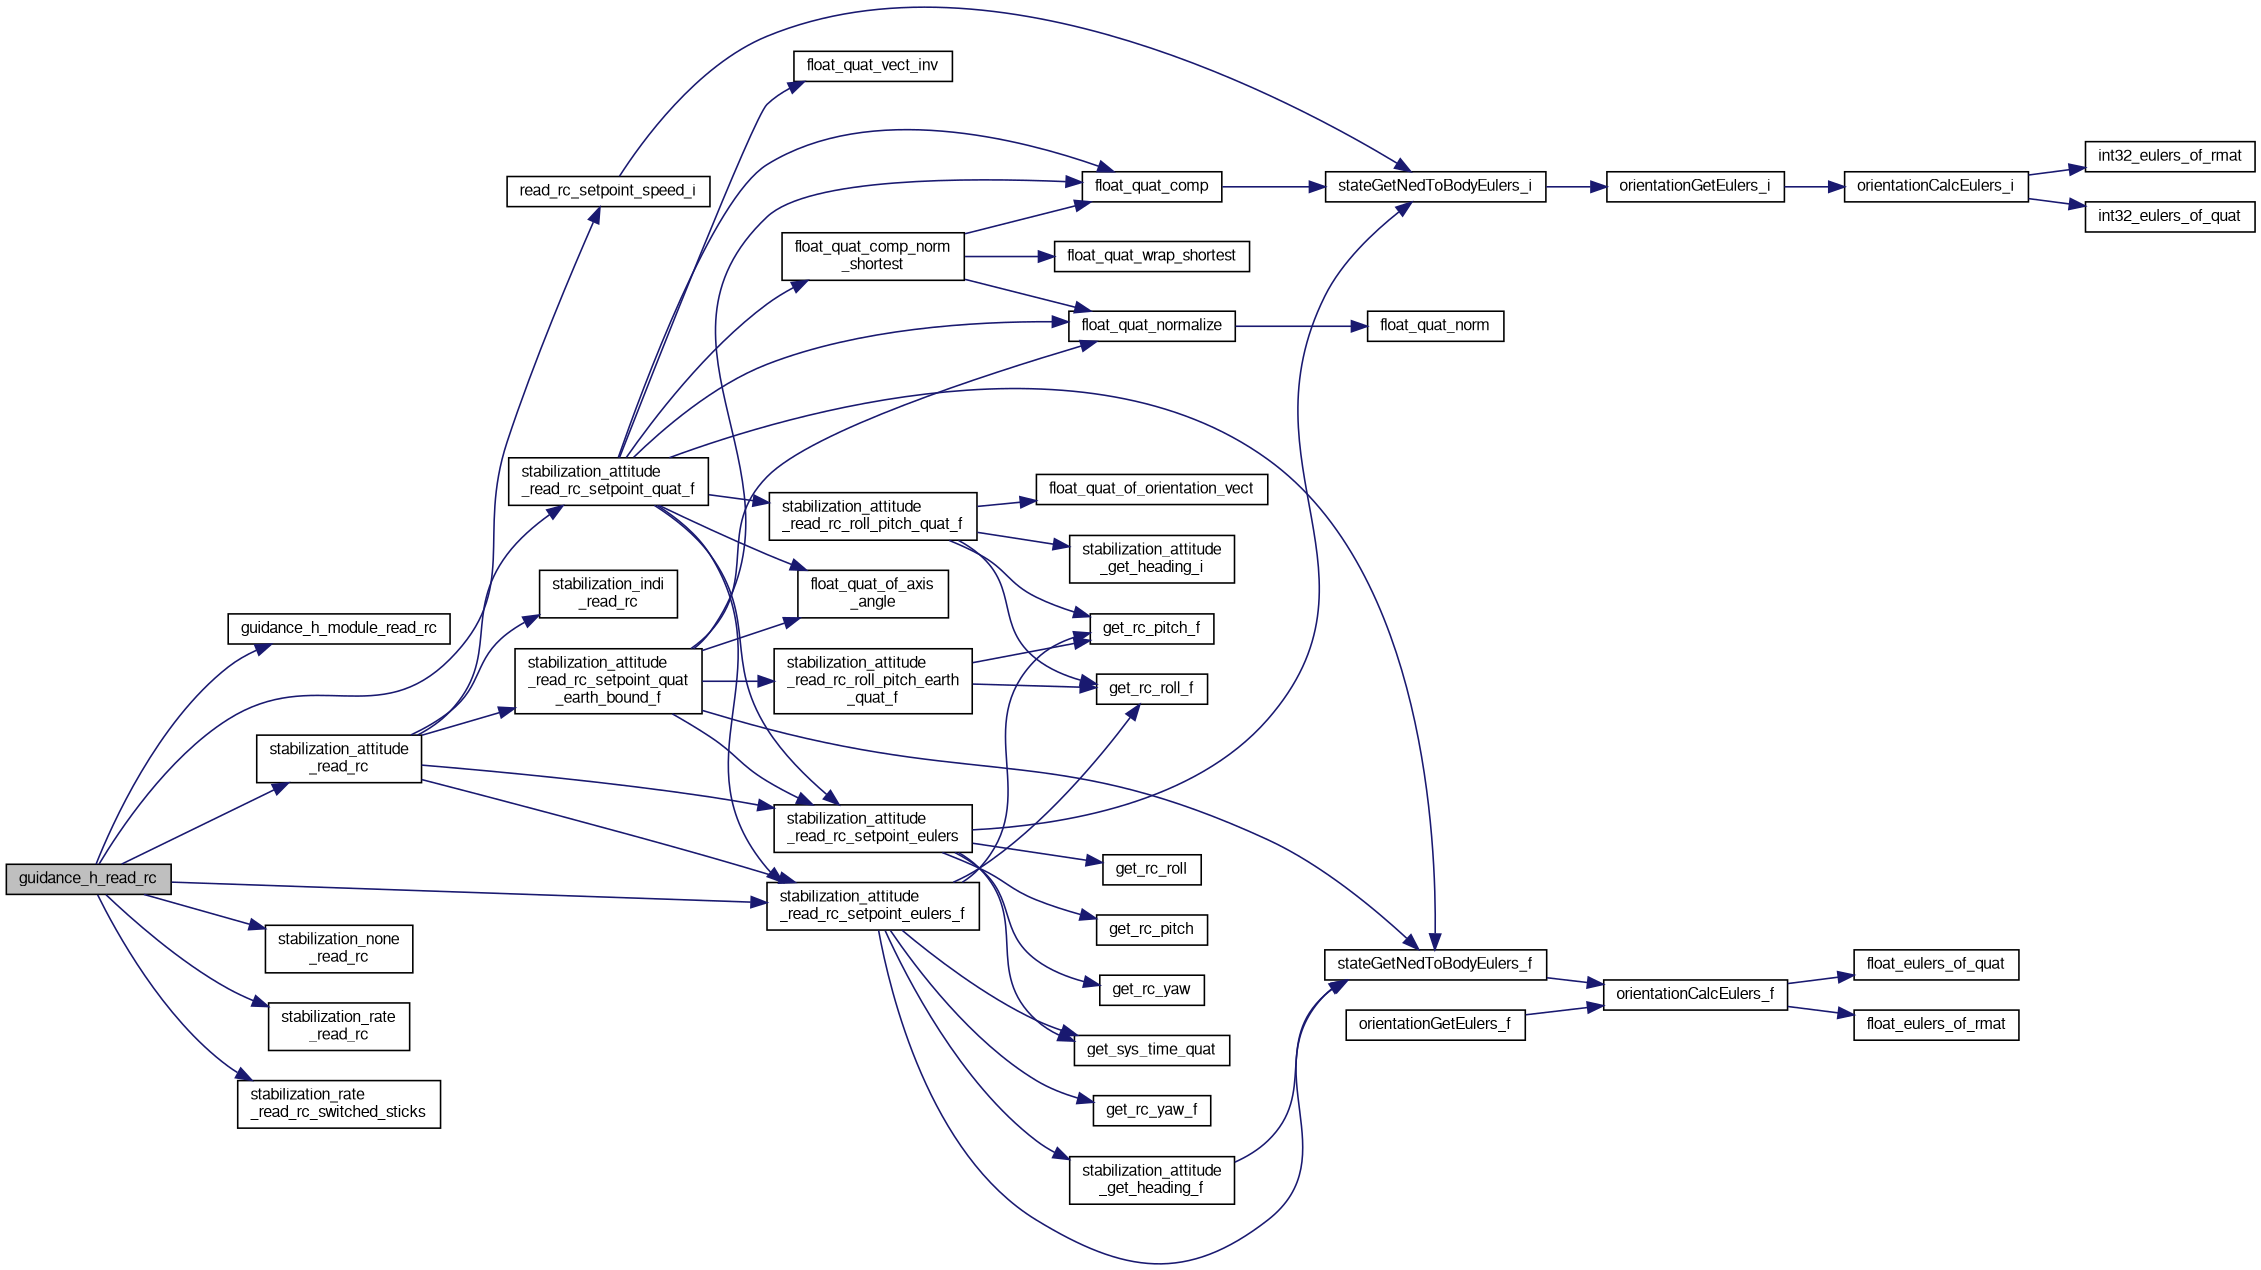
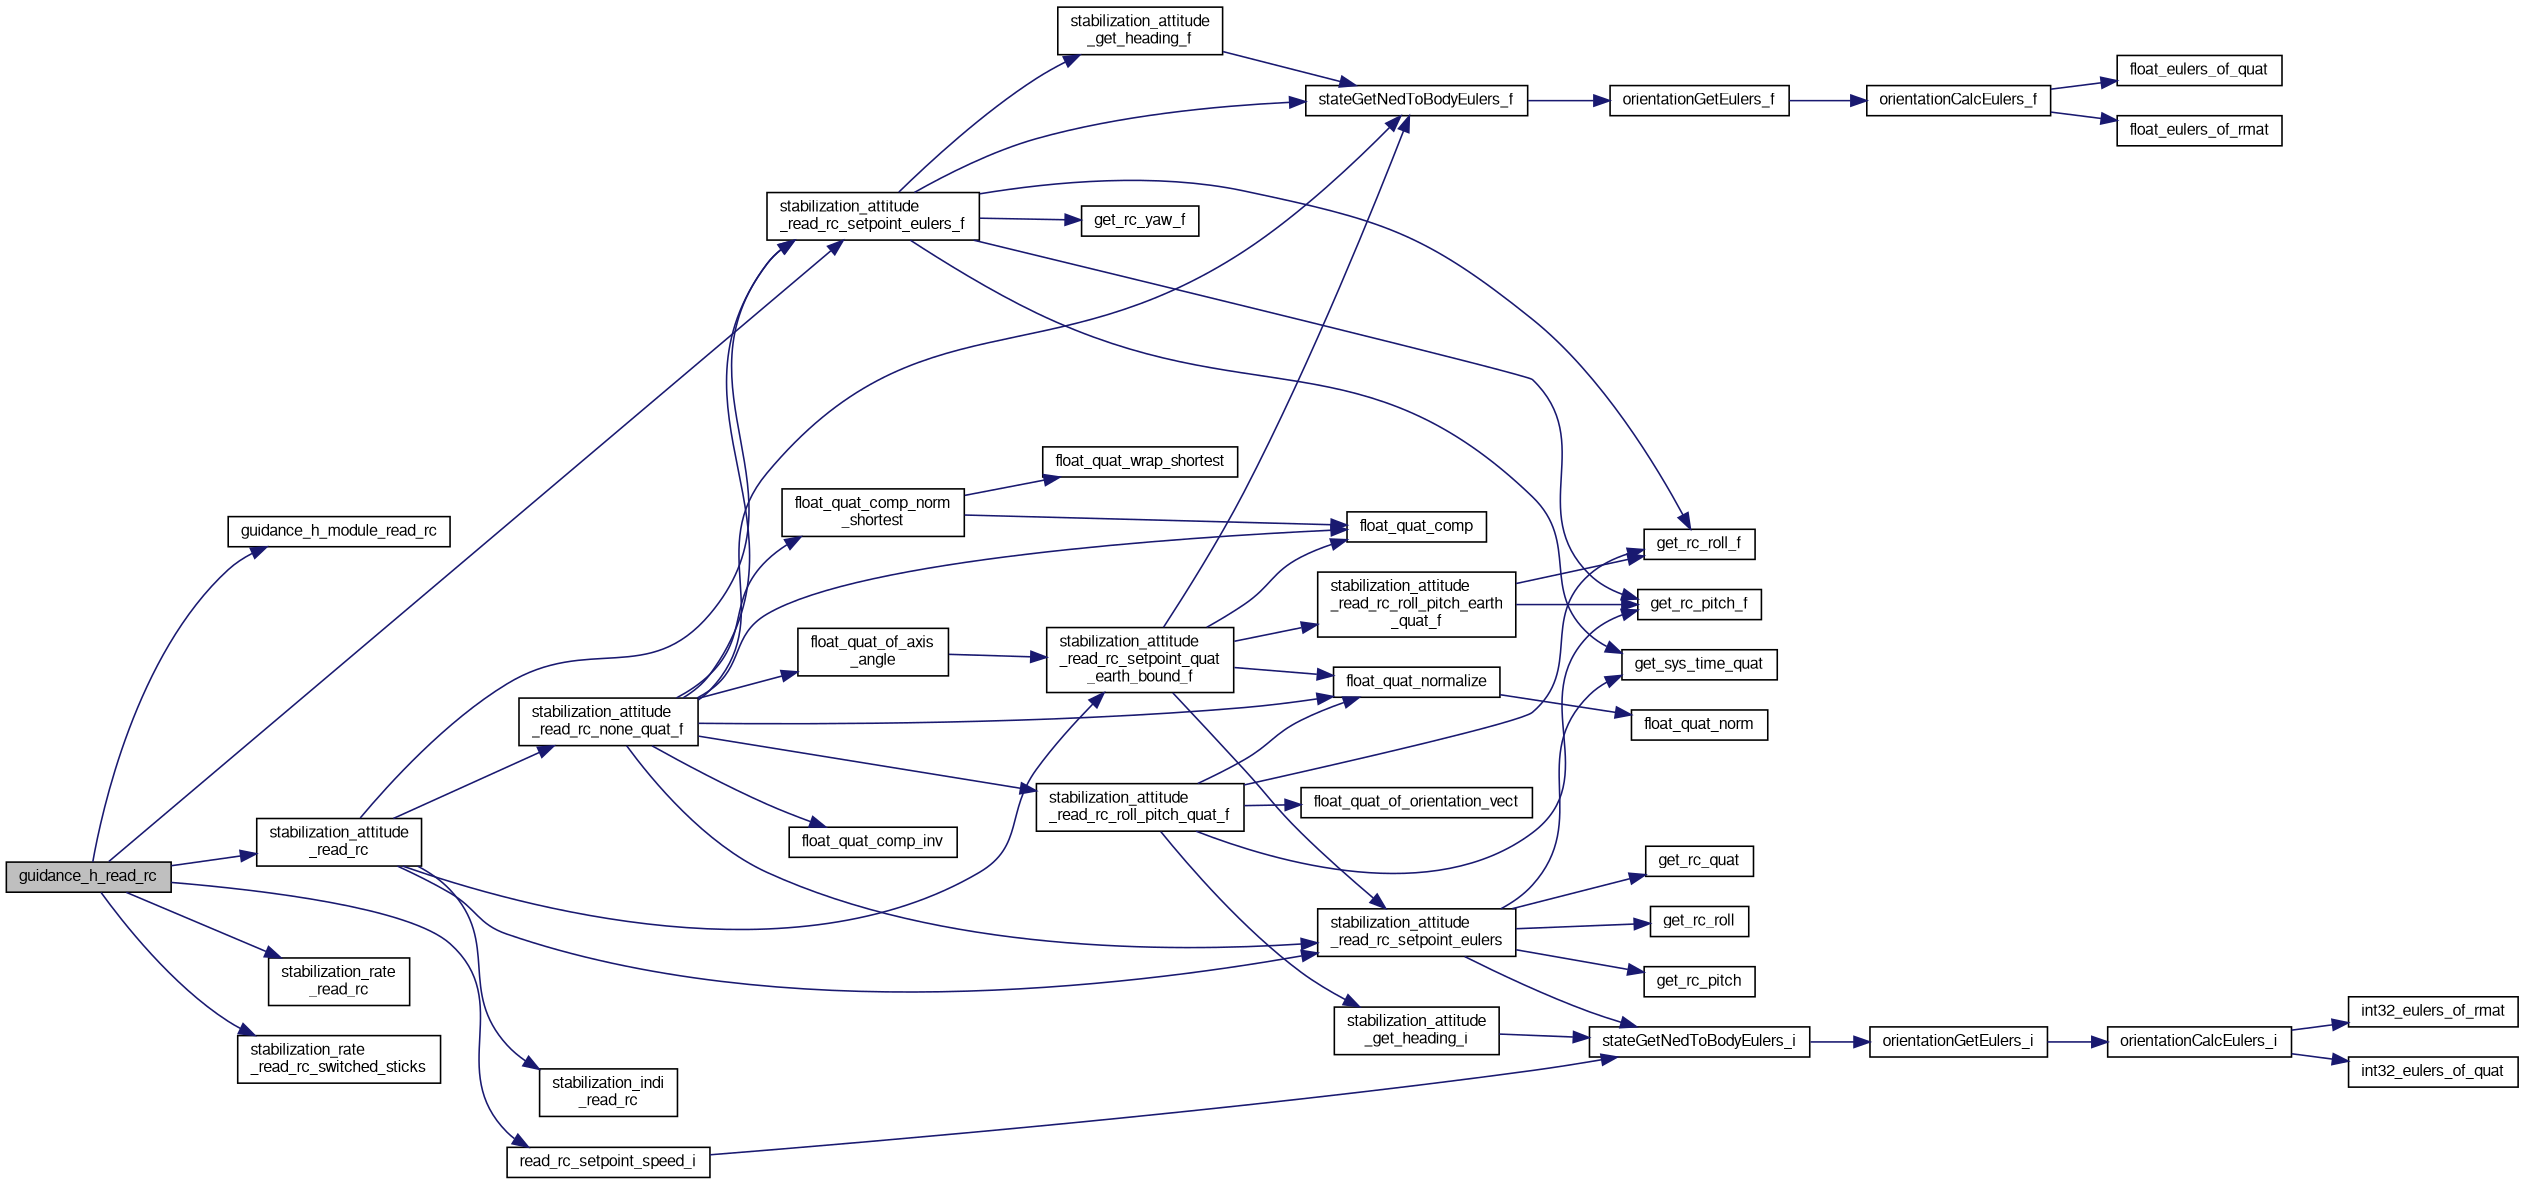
  digraph {
    rankdir=LR
    node [color=black fillcolor=white fontname=FreeSans fontsize=10 shape=record style=filled]
    edge [color=midnightblue fontname=FreeSans fontsize=10 labelfontname=FreeSans labelfontsize=10 style=solid]
    n1 [fillcolor=grey75 fontcolor=black height=0.2 label=guidance_h_read_rc width=0.4]
    n2 [height=0.2 label=guidance_h_module_read_rc width=0.4]
    n3 [height=0.2 label=read_rc_setpoint_speed_i width=0.4]
    n4 [height=0.2 label="stabilization_attitude\l_read_rc" width=0.4]
    n5 [height=0.2 label="stabilization_attitude\l_read_rc_setpoint_eulers_f" width=0.4]
-   n6 [height=0.2 label="stabilization_none\l_read_rc" width=0.4]
    n7 [height=0.2 label="stabilization_rate\l_read_rc" width=0.4]
    n8 [height=0.2 label="stabilization_rate\l_read_rc_switched_sticks" width=0.4]
    n9 [height=0.2 label=stateGetNedToBodyEulers_i width=0.4]
    n10 [height=0.2 label="stabilization_attitude\l_read_rc_setpoint_eulers" width=0.4]
    n11 [height=0.2 label="stabilization_attitude\l_read_rc_setpoint_quat\l_earth_bound_f" width=0.4]
-   n12 [height=0.2 label="stabilization_attitude\l_read_rc_setpoint_quat_f" width=0.4]
+   n12 [height=0.2 label="stabilization_attitude\l_read_rc_none_quat_f" width=0.4]
    n13 [height=0.2 label="stabilization_indi\l_read_rc" width=0.4]
    n14 [height=0.2 label=get_rc_roll_f width=0.4]
    n15 [height=0.2 label=get_rc_pitch_f width=0.4]
    n16 [height=0.2 label=get_sys_time_quat width=0.4]
    n17 [height=0.2 label=get_rc_yaw_f width=0.4]
    n18 [height=0.2 label="stabilization_attitude\l_get_heading_f" width=0.4]
    n19 [height=0.2 label=stateGetNedToBodyEulers_f width=0.4]
    n20 [height=0.2 label=orientationGetEulers_i width=0.4]
    n21 [height=0.2 label=orientationCalcEulers_i width=0.4]
    n22 [height=0.2 label=int32_eulers_of_rmat width=0.4]
    n23 [height=0.2 label=int32_eulers_of_quat width=0.4]
    n24 [height=0.2 label=get_rc_roll width=0.4]
    n25 [height=0.2 label=get_rc_pitch width=0.4]
-   n26 [height=0.2 label=get_rc_yaw width=0.4]
+   n26 [height=0.2 label=get_rc_quat width=0.4]
    n27 [height=0.2 label="stabilization_attitude\l_read_rc_roll_pitch_earth\l_quat_f" width=0.4]
    n28 [height=0.2 label="float_quat_of_axis\l_angle" width=0.4]
    n29 [height=0.2 label=float_quat_comp width=0.4]
    n30 [height=0.2 label=float_quat_normalize width=0.4]
    n31 [height=0.2 label="stabilization_attitude\l_read_rc_roll_pitch_quat_f" width=0.4]
-   n32 [height=0.2 label=float_quat_vect_inv width=0.4]
+   n32 [height=0.2 label=float_quat_comp_inv width=0.4]
    n33 [height=0.2 label="float_quat_comp_norm\l_shortest" width=0.4]
    n34 [height=0.2 label=orientationGetEulers_f width=0.4]
    n35 [height=0.2 label=orientationCalcEulers_f width=0.4]
    n36 [height=0.2 label=float_eulers_of_rmat width=0.4]
    n37 [height=0.2 label=float_eulers_of_quat width=0.4]
    n38 [height=0.2 label="stabilization_attitude\l_get_heading_i" width=0.4]
    n39 [height=0.2 label=float_quat_norm width=0.4]
    n40 [height=0.2 label=float_quat_of_orientation_vect width=0.4]
    n41 [height=0.2 label=float_quat_wrap_shortest width=0.4]
    n1 -> n2
    n1 -> n3
    n1 -> n4
    n1 -> n5
-   n1 -> n6
    n1 -> n7
    n1 -> n8
    n3 -> n9
    n4 -> n5
    n4 -> n10
    n4 -> n11
    n4 -> n12
    n4 -> n13
    n5 -> n14
    n5 -> n15
    n5 -> n16
    n5 -> n17
    n5 -> n18
    n5 -> n19
    n9 -> n20
    n10 -> n9
    n10 -> n16
    n10 -> n24
    n10 -> n25
    n10 -> n26
    n11 -> n10
    n11 -> n19
    n11 -> n27
-   n11 -> n28
+   n28 -> n11
    n11 -> n29
    n11 -> n30
    n12 -> n5
    n12 -> n10
    n12 -> n19
    n12 -> n28
    n12 -> n29
    n12 -> n30
    n12 -> n31
    n12 -> n32
    n12 -> n33
    n18 -> n19
-   n19 -> n35
+   n19 -> n34
    n20 -> n21
    n21 -> n22
    n21 -> n23
    n27 -> n14
    n27 -> n15
    n30 -> n39
    n31 -> n14
    n31 -> n15
    n31 -> n38
    n31 -> n40
    n33 -> n29
-   n33 -> n30
+   n31 -> n30
    n33 -> n41
    n34 -> n35
    n35 -> n36
    n35 -> n37
-   n29 -> n9
+   n38 -> n9
  }
